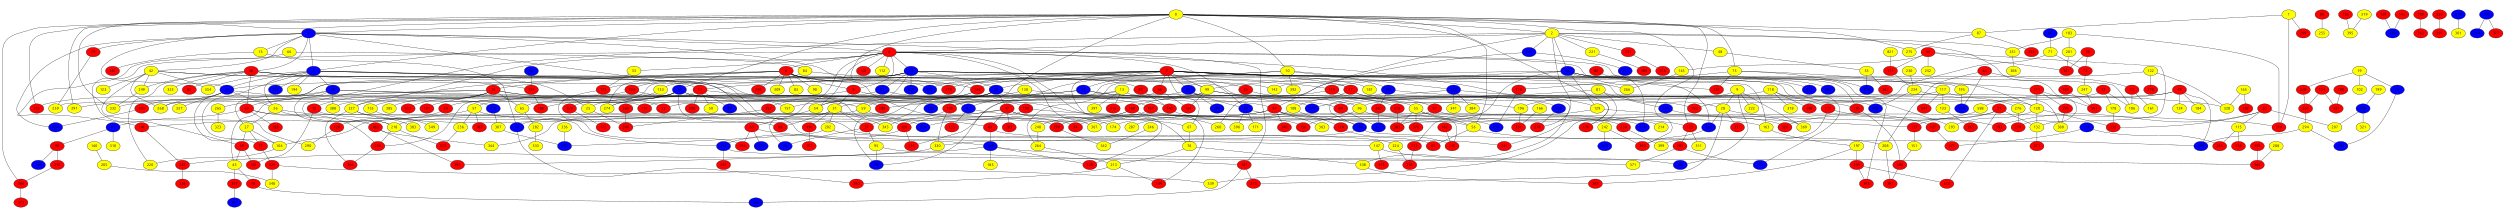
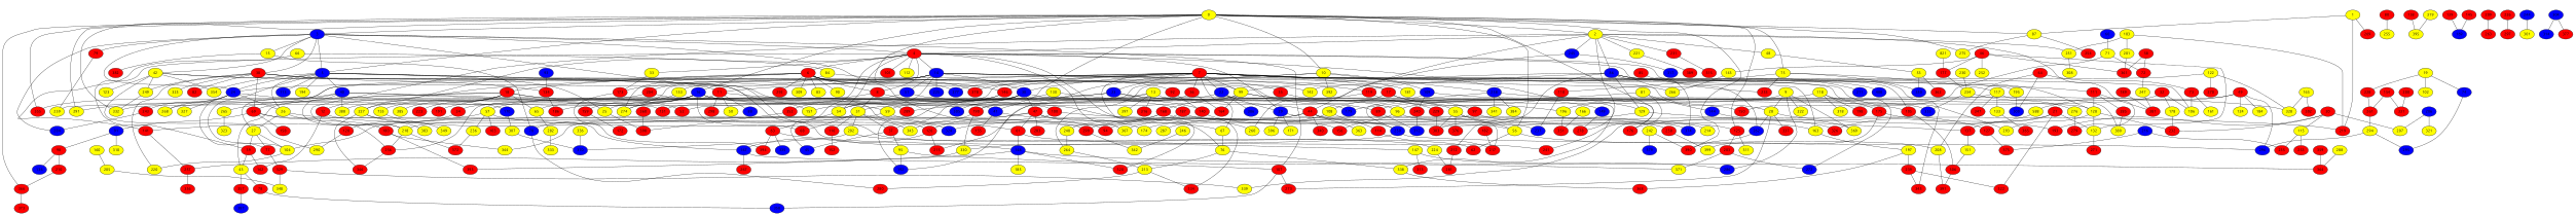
  graph {
    fontname=Ubuntu
    node [fillcolor=red fontname=Ubuntu style=filled]
    edge [fontname=Ubuntu]
    0 [fillcolor=yellow]
    2 [fillcolor=yellow]
    3 [fillcolor=blue]
    5 [fillcolor=blue]
    10 [fillcolor=yellow]
    16 [fillcolor=blue]
    56 [fillcolor=yellow]
    75 [fillcolor=yellow]
    125
    146
    190
    241
    275 [fillcolor=yellow]
    291 [fillcolor=yellow]
    332 [fillcolor=yellow]
    355
    366
    390
    87 [fillcolor=yellow]
    4
    44
    48 [fillcolor=yellow]
    86 [fillcolor=blue]
    218 [fillcolor=yellow]
    221 [fillcolor=yellow]
    231
    245 [fillcolor=blue]
    251 [fillcolor=yellow]
    278
    279
    11
    15 [fillcolor=yellow]
    24 [fillcolor=blue]
    38
    42 [fillcolor=yellow]
    79
    107
    284 [fillcolor=blue]
    378
    25 [fillcolor=yellow]
    26 [fillcolor=yellow]
    40 [fillcolor=blue]
    62
    77
    89
    113 [fillcolor=blue]
    148 [fillcolor=blue]
    194 [fillcolor=yellow]
    354 [fillcolor=yellow]
    31 [fillcolor=yellow]
    109 [fillcolor=blue]
    238 [fillcolor=blue]
    264 [fillcolor=yellow]
    392 [fillcolor=yellow]
    227 [fillcolor=yellow]
    274 [fillcolor=yellow]
    41 [fillcolor=blue]
    68
    140
    191
    208 [fillcolor=yellow]
    350 [fillcolor=blue]
    110
    117 [fillcolor=yellow]
    233
    203
    311 [fillcolor=yellow]
    130 [fillcolor=yellow]
    187
    192 [fillcolor=blue]
    352
    343 [fillcolor=yellow]
    330 [fillcolor=yellow]
    373
    1 [fillcolor=yellow]
    219
    269
    254
    6
    8
    14 [fillcolor=blue]
    29 [fillcolor=blue]
    33 [fillcolor=yellow]
    39
    45 [fillcolor=blue]
    54 [fillcolor=yellow]
    101
    112 [fillcolor=yellow]
    176
    262 [fillcolor=blue]
    334
    345
    367 [fillcolor=yellow]
    94
    217
    340
    363 [fillcolor=yellow]
    53 [fillcolor=yellow]
    99 [fillcolor=yellow]
    129 [fillcolor=yellow]
    374 [fillcolor=blue]
    303
    119
    105
    211 [fillcolor=blue]
    400 [fillcolor=blue]
    256
    372
    389
    315
    260 [fillcolor=yellow]
    317 [fillcolor=blue]
    308 [fillcolor=yellow]
    43 [fillcolor=yellow]
    50 [fillcolor=yellow]
    88 [fillcolor=blue]
    298
    70 [fillcolor=blue]
    382
    268 [fillcolor=yellow]
    170 [fillcolor=blue]
    243
    327 [fillcolor=yellow]
    69
    82
    134
    142 [fillcolor=yellow]
    220 [fillcolor=yellow]
    249 [fillcolor=yellow]
    325 [fillcolor=yellow]
    123 [fillcolor=yellow]
    157 [fillcolor=yellow]
    126
    290 [fillcolor=yellow]
    259 [fillcolor=yellow]
    273
    358 [fillcolor=blue]
    12
    18
    27 [fillcolor=yellow]
    35
    83 [fillcolor=yellow]
    90 [fillcolor=yellow]
    92
    174 [fillcolor=yellow]
    277 [fillcolor=blue]
    292
    309 [fillcolor=yellow]
    57 [fillcolor=yellow]
    156
    17
    30 [fillcolor=blue]
    51 [fillcolor=blue]
    106 [fillcolor=yellow]
    153 [fillcolor=yellow]
    163 [fillcolor=yellow]
    173
    186
    225 [fillcolor=blue]
    266 [fillcolor=yellow]
    171 [fillcolor=yellow]
    396 [fillcolor=yellow]
    162
    63
    324 [fillcolor=blue]
    346
    383 [fillcolor=yellow]
    398
    180
    299
    131
    59 [fillcolor=yellow]
    265 [fillcolor=yellow]
    388 [fillcolor=yellow]
    329
    312 [fillcolor=blue]
    320
    257
    185 [fillcolor=yellow]
    364
    65 [fillcolor=yellow]
    52
    100
    n184 [fillcolor=yellow label=735]
    223
    385 [fillcolor=yellow]
    104 [fillcolor=yellow]
    229
    7
    22 [fillcolor=blue]
    23 [fillcolor=blue]
    28 [fillcolor=yellow]
    36
    67 [fillcolor=yellow]
    111
    128 [fillcolor=yellow]
    181 [fillcolor=yellow]
    195 [fillcolor=yellow]
    272 [fillcolor=blue]
    293 [fillcolor=yellow]
    97
    108 [fillcolor=yellow]
    338 [fillcolor=yellow]
    386 [fillcolor=blue]
    34
    55 [fillcolor=yellow]
    150
    127
    337
    37
    47
    96 [fillcolor=yellow]
    305 [fillcolor=blue]
    164
    76 [fillcolor=yellow]
    155
    289
    285
    381
    232
    132 [fillcolor=yellow]
    300 [fillcolor=blue]
    116
    202 [fillcolor=yellow]
    103
    141
    236 [fillcolor=yellow]
    258
    9 [fillcolor=yellow]
    222 [fillcolor=yellow]
    286 [fillcolor=blue]
    369 [fillcolor=yellow]
    61
    344 [fillcolor=yellow]
    215
    240
    353 [fillcolor=blue]
    328 [fillcolor=yellow]
    250 [fillcolor=blue]
    341 [fillcolor=yellow]
    384 [fillcolor=yellow]
    213 [fillcolor=yellow]
    78
    357
    13 [fillcolor=yellow]
    149 [fillcolor=blue]
    316
    397 [fillcolor=yellow]
    282 [fillcolor=yellow]
    179 [fillcolor=blue]
    159
    197 [fillcolor=yellow]
    394
    280
    326
    114
    287 [fillcolor=yellow]
    137
    212
    91 [fillcolor=blue]
    158
    167 [fillcolor=blue]
    349 [fillcolor=yellow]
    19 [fillcolor=yellow]
    74 [fillcolor=blue]
    102 [fillcolor=yellow]
    228
    295 [fillcolor=blue]
    261
    115 [fillcolor=yellow]
    20
    193
    207 [fillcolor=yellow]
    235
    253
    21
    322
    271
    151 [fillcolor=yellow]
    368
    120
    376
    307 [fillcolor=yellow]
    393
    342 [fillcolor=yellow]
    375
    95 [fillcolor=yellow]
    283
    214 [fillcolor=yellow]
    152
    224 [fillcolor=yellow]
    370 [fillcolor=blue]
    32
    178 [fillcolor=yellow]
    323 [fillcolor=yellow]
    387 [fillcolor=blue]
    46
    143 [fillcolor=yellow]
    177
    252 [fillcolor=yellow]
    361
    234 [fillcolor=yellow]
    362
    49
    124 [fillcolor=yellow]
    184 [fillcolor=yellow]
    n307 [fillcolor=yellow label=588]
    296 [fillcolor=blue]
    147 [fillcolor=yellow]
    335 [fillcolor=blue]
    391
    399 [fillcolor=yellow]
    58
    72
    247 [fillcolor=yellow]
    60 [fillcolor=blue]
    71 [fillcolor=yellow]
    313
    64
    73
    161 [fillcolor=yellow]
    333 [fillcolor=yellow]
    66 [fillcolor=yellow]
    84 [fillcolor=yellow]
    204
    98
    310 [fillcolor=yellow]
    267
    371 [fillcolor=yellow]
    237 [fillcolor=blue]
    133 [fillcolor=yellow]
    347
    380 [fillcolor=yellow]
    339 [fillcolor=yellow]
    348 [fillcolor=yellow]
    255 [fillcolor=yellow]
    80
    81 [fillcolor=yellow]
    144 [fillcolor=blue]
    196 [fillcolor=yellow]
    168
    85
    306
    136 [fillcolor=blue]
    210
    93 [fillcolor=blue]
    365
    118 [fillcolor=yellow]
    175
    198
    318 [fillcolor=yellow]
    351
    248 [fillcolor=yellow]
    n354 [fillcolor=yellow label=821]
    122 [fillcolor=yellow]
    270
    281
    395 [fillcolor=yellow]
    138
    169 [fillcolor=blue]
    139
    356
    145
    172
    154
    331
    294 [fillcolor=yellow]
    160 [fillcolor=yellow]
    205 [fillcolor=yellow]
    239
    165 [fillcolor=yellow]
    302
    166 [fillcolor=yellow]
    276 [fillcolor=yellow]
    182
    183 [fillcolor=yellow]
    201 [fillcolor=yellow]
    189
-   199 [fillcolor=yellow]
    206 [fillcolor=blue]
    321 [fillcolor=yellow]
    200
    209
    263
    216 [fillcolor=blue]
    226
    297
    230 [fillcolor=yellow]
    242 [fillcolor=yellow]
    379 [fillcolor=blue]
    244 [fillcolor=blue]
    301 [fillcolor=yellow]
    246 [fillcolor=yellow]
    288 [fillcolor=yellow]
    304 [fillcolor=blue]
    314 [fillcolor=blue]
    377
    319 [fillcolor=yellow]
    336 [fillcolor=yellow]
    359
    360
    0 -- 2
    0 -- 3
    0 -- 5
    0 -- 10
    0 -- 16
    0 -- 56
    0 -- 75
    0 -- 125
    0 -- 146
    0 -- 190
    0 -- 241
    0 -- 275
    0 -- 291
    0 -- 332
    0 -- 355
    0 -- 366
    0 -- 390
    0 -- 87
    2 -- 4
    2 -- 44
    2 -- 48
    2 -- 86
    2 -- 218
    2 -- 221
    2 -- 231
    2 -- 245
    2 -- 251
    2 -- 278
    2 -- 279
    3 -- 5
    3 -- 4
    3 -- 11
    3 -- 15
    3 -- 24
    3 -- 38
    3 -- 42
    3 -- 79
    3 -- 107
    3 -- 284
    3 -- 378
    5 -- 24
    5 -- 25
    5 -- 26
    5 -- 40
    5 -- 62
    5 -- 77
    5 -- 89
    5 -- 113
    5 -- 148
    5 -- 194
    5 -- 354
    10 -- 31
    10 -- 109
    10 -- 238
    10 -- 264
    10 -- 392
    16 -- 25
    16 -- 227
    16 -- 274
    16 -- 41
    16 -- 68
    16 -- 140
    16 -- 191
    56 -- 62
    56 -- 208
    75 -- 350
    75 -- 110
    75 -- 117
    75 -- 233
    125 -- 203
    125 -- 311
    146 -- 192
    146 -- 352
    190 -- 343
    190 -- 330
    366 -- 373
    87 -- 275
    87 -- 254
    4 -- 227
    4 -- 6
    4 -- 8
    4 -- 14
    4 -- 29
    4 -- 33
    4 -- 39
    4 -- 45
    4 -- 54
    4 -- 101
    4 -- 112
    4 -- 176
    4 -- 262
    4 -- 334
    4 -- 345
    4 -- 367
    44 -- 125
    44 -- 367
    44 -- 94
    44 -- 217
    44 -- 340
    44 -- 363
    48 -- 53
    86 -- 99
    86 -- 129
    86 -- 374
    86 -- 303
    86 -- 119
    86 -- 105
    86 -- 211
    86 -- 400
    218 -- 256
    218 -- 372
    221 -- 389
    231 -- 315
    245 -- 260
    245 -- 317
    251 -- 308
    11 -- 44
    11 -- 43
    11 -- 50
    11 -- 88
    11 -- 298
    15 -- 70
    15 -- 382
    24 -- 26
    24 -- 268
    24 -- 170
    24 -- 243
    24 -- 327
    38 -- 99
    38 -- 69
    38 -- 82
    38 -- 134
    38 -- 142
    38 -- 220
    38 -- 249
    38 -- 325
    42 -- 354
-   42 -- 268
    42 -- 249
    42 -- 123
    42 -- 157
    42 -- 126
    42 -- 290
    79 -- 259
    107 -- 273
    107 -- 358
    25 -- 398
    26 -- 27
    26 -- 180
    26 -- 299
    40 -- 355
    40 -- 218
    40 -- 131
    40 -- 59
    40 -- 265
    40 -- 388
    77 -- 329
    89 -- 312
    148 -- 320
    148 -- 257
    148 -- 185
    148 -- 364
    31 -- 68
    31 -- 343
    31 -- 70
    31 -- 37
    31 -- 116
    31 -- 202
    109 -- 215
    109 -- 240
    109 -- 353
    238 -- 328
    238 -- 250
    238 -- 341
    238 -- 384
    264 -- 213
    227 -- 324
    227 -- 346
    227 -- 383
    41 -- 76
    41 -- 155
    140 -- 250
    208 -- 391
    110 -- 237
    117 -- 190
    117 -- 133
    117 -- 347
    117 -- 380
    203 -- 272
    203 -- 371
    130 -- 274
    130 -- 187
    187 -- 299
    187 -- 237
    352 -- 398
    330 -- 393
    1 -- 87
    1 -- 219
    1 -- 269
    6 -- 274
    6 -- 8
    6 -- 12
    6 -- 18
    6 -- 27
    6 -- 35
    6 -- 83
    6 -- 90
    6 -- 92
    6 -- 174
    6 -- 277
    6 -- 292
    6 -- 309
    8 -- 31
    8 -- 57
    8 -- 156
    14 -- 24
    14 -- 54
    14 -- 17
    14 -- 30
    14 -- 51
    14 -- 106
    14 -- 153
    14 -- 163
    14 -- 173
    14 -- 186
    14 -- 225
    14 -- 266
    29 -- 374
    29 -- 171
    29 -- 396
    33 -- 173
    39 -- 43
    39 -- 162
    54 -- 63
    262 -- 390
    53 -- 350
    53 -- 362
    99 -- 105
    99 -- 256
    99 -- 128
    99 -- 164
    99 -- 289
    129 -- 137
    129 -- 212
    119 -- 196
    119 -- 168
    105 -- 306
    256 -- 346
    43 -- 78
    43 -- 357
    70 -- 280
    170 -- 307
    243 -- 284
    69 -- 256
    69 -- 91
    69 -- 158
    69 -- 167
    134 -- 186
    249 -- 332
    126 -- 215
    126 -- 167
    12 -- 94
    12 -- 162
    18 -- 69
    18 -- 259
    18 -- 65
    18 -- 52
    18 -- 100
    18 -- n184
    18 -- 223
    18 -- 385
    27 -- 77
    27 -- 39
    27 -- 104
    35 -- 229
    92 -- 140
    57 -- 103
    57 -- 141
    57 -- 236
    57 -- 258
    17 -- 129
    17 -- 97
    17 -- 108
    30 -- 332
    30 -- 157
    30 -- 37
    30 -- 47
    30 -- 96
    30 -- 305
    51 -- 291
    51 -- 179
    153 -- 159
    163 -- 197
    173 -- 394
    63 -- 394
    63 -- 147
    63 -- 335
    180 -- 344
    180 -- 393
    299 -- 342
    59 -- 61
    59 -- 344
    265 -- 323
    329 -- 339
    329 -- 348
    257 -- 356
    65 -- 282
    100 -- 218
    100 -- 219
    n184 -- 349
    104 -- 220
    229 -- 303
    7 -- 146
    7 -- 11
    7 -- 378
    7 -- 41
    7 -- 99
    7 -- 277
    7 -- 17
    7 -- 30
    7 -- 131
    7 -- 320
    7 -- 104
    7 -- 22
    7 -- 23
    7 -- 28
    7 -- 36
    7 -- 67
    7 -- 111
    7 -- 128
    7 -- 181
    7 -- 195
    7 -- 272
    7 -- 293
    22 -- 29
    22 -- 268
    22 -- 338
    22 -- 386
    23 -- 54
    23 -- 34
    23 -- 55
    23 -- 150
    28 -- 262
    28 -- 273
    28 -- 127
    28 -- 337
    36 -- 52
    36 -- 164
    67 -- 76
    111 -- 128
    111 -- 285
    111 -- 381
    128 -- 293
    128 -- 232
    128 -- 132
    195 -- 300
    97 -- 174
    97 -- 326
    108 -- 114
    108 -- 287
    338 -- 368
    34 -- 120
    55 -- 56
    55 -- 303
    55 -- 163
    55 -- 376
    127 -- 375
    37 -- 45
    37 -- 95
    47 -- 56
    47 -- 126
    47 -- 104
    47 -- 67
    47 -- 61
    47 -- 283
    96 -- 156
    96 -- 214
    76 -- 338
    76 -- 213
    285 -- 380
    132 -- 271
    116 -- 152
    202 -- 224
    202 -- 370
    141 -- 257
    236 -- 372
    258 -- 399
    9 -- 59
    9 -- 28
    9 -- 222
    9 -- 286
    9 -- 369
    61 -- 241
    61 -- 148
    240 -- 312
    250 -- 330
    250 -- 296
    213 -- 334
    213 -- 280
    78 -- 358
    357 -- 387
    13 -- 192
    13 -- 65
    13 -- 149
    13 -- 316
    13 -- 397
    149 -- 278
    282 -- 333
    159 -- 172
    197 -- 368
    197 -- 239
    114 -- 217
    137 -- 151
    212 -- 281
    91 -- 98
    91 -- 310
    167 -- 267
    167 -- 371
    19 -- 74
    19 -- 102
    19 -- 228
    74 -- 295
    228 -- 261
    261 -- 294
    115 -- 235
    115 -- 253
    20 -- 232
    20 -- 115
    20 -- 193
    20 -- 207
    21 -- 176
    21 -- 132
    21 -- 137
    21 -- 322
    151 -- 306
    120 -- 290
    307 -- 370
    95 -- 107
    95 -- 192
    224 -- 281
    32 -- 89
    32 -- 106
    32 -- 178
    178 -- 232
    46 -- 132
    46 -- 143
    46 -- 177
    46 -- 252
    46 -- 361
    143 -- 266
    177 -- 234
    234 -- 353
    234 -- 276
    49 -- 96
    49 -- 124
    49 -- 184
    49 -- n307
    49 -- 296
    n307 -- 326
    147 -- 286
    147 -- 313
    58 -- 361
    58 -- 72
    72 -- 247
    247 -- 381
    60 -- 71
    71 -- 150
    71 -- 72
    64 -- 208
    64 -- 300
    64 -- 73
    73 -- 106
    73 -- 161
    66 -- 141
    66 -- 84
    84 -- 119
    84 -- 204
    204 -- 388
    204 -- 289
    98 -- 136
    98 -- 210
    133 -- 365
    80 -- 255
    81 -- 179
    81 -- 339
    81 -- 144
    144 -- 369
    196 -- 351
    168 -- 260
    168 -- 324
    168 -- 248
    85 -- 233
    306 -- 391
    210 -- 366
    93 -- 134
    118 -- 196
    118 -- 175
    118 -- 198
    118 -- 318
    175 -- 193
    175 -- 399
    248 -- 264
    n354 -- 177
    122 -- 142
    122 -- 328
    122 -- 270
    138 -- 395
    139 -- 169
    145 -- 169
    154 -- 261
    154 -- 331
    294 -- 295
    294 -- 296
    160 -- 205
    205 -- 348
    239 -- 345
    239 -- 322
    165 -- 328
    165 -- 302
    166 -- 351
    276 -- 279
    182 -- 217
    183 -- 251
    183 -- 219
    183 -- 201
    201 -- 361
    189 -- 381
-   199 -- 206
    206 -- 207
    206 -- 321
    200 -- 331
    209 -- 263
    216 -- 235
    216 -- 375
    226 -- 297
    230 -- 234
    242 -- 390
    242 -- 379
    244 -- 301
    246 -- 342
    288 -- 364
    304 -- 314
    304 -- 377
    319 -- 395
    336 -- 370
    359 -- 364
    360 -- 398
  }
